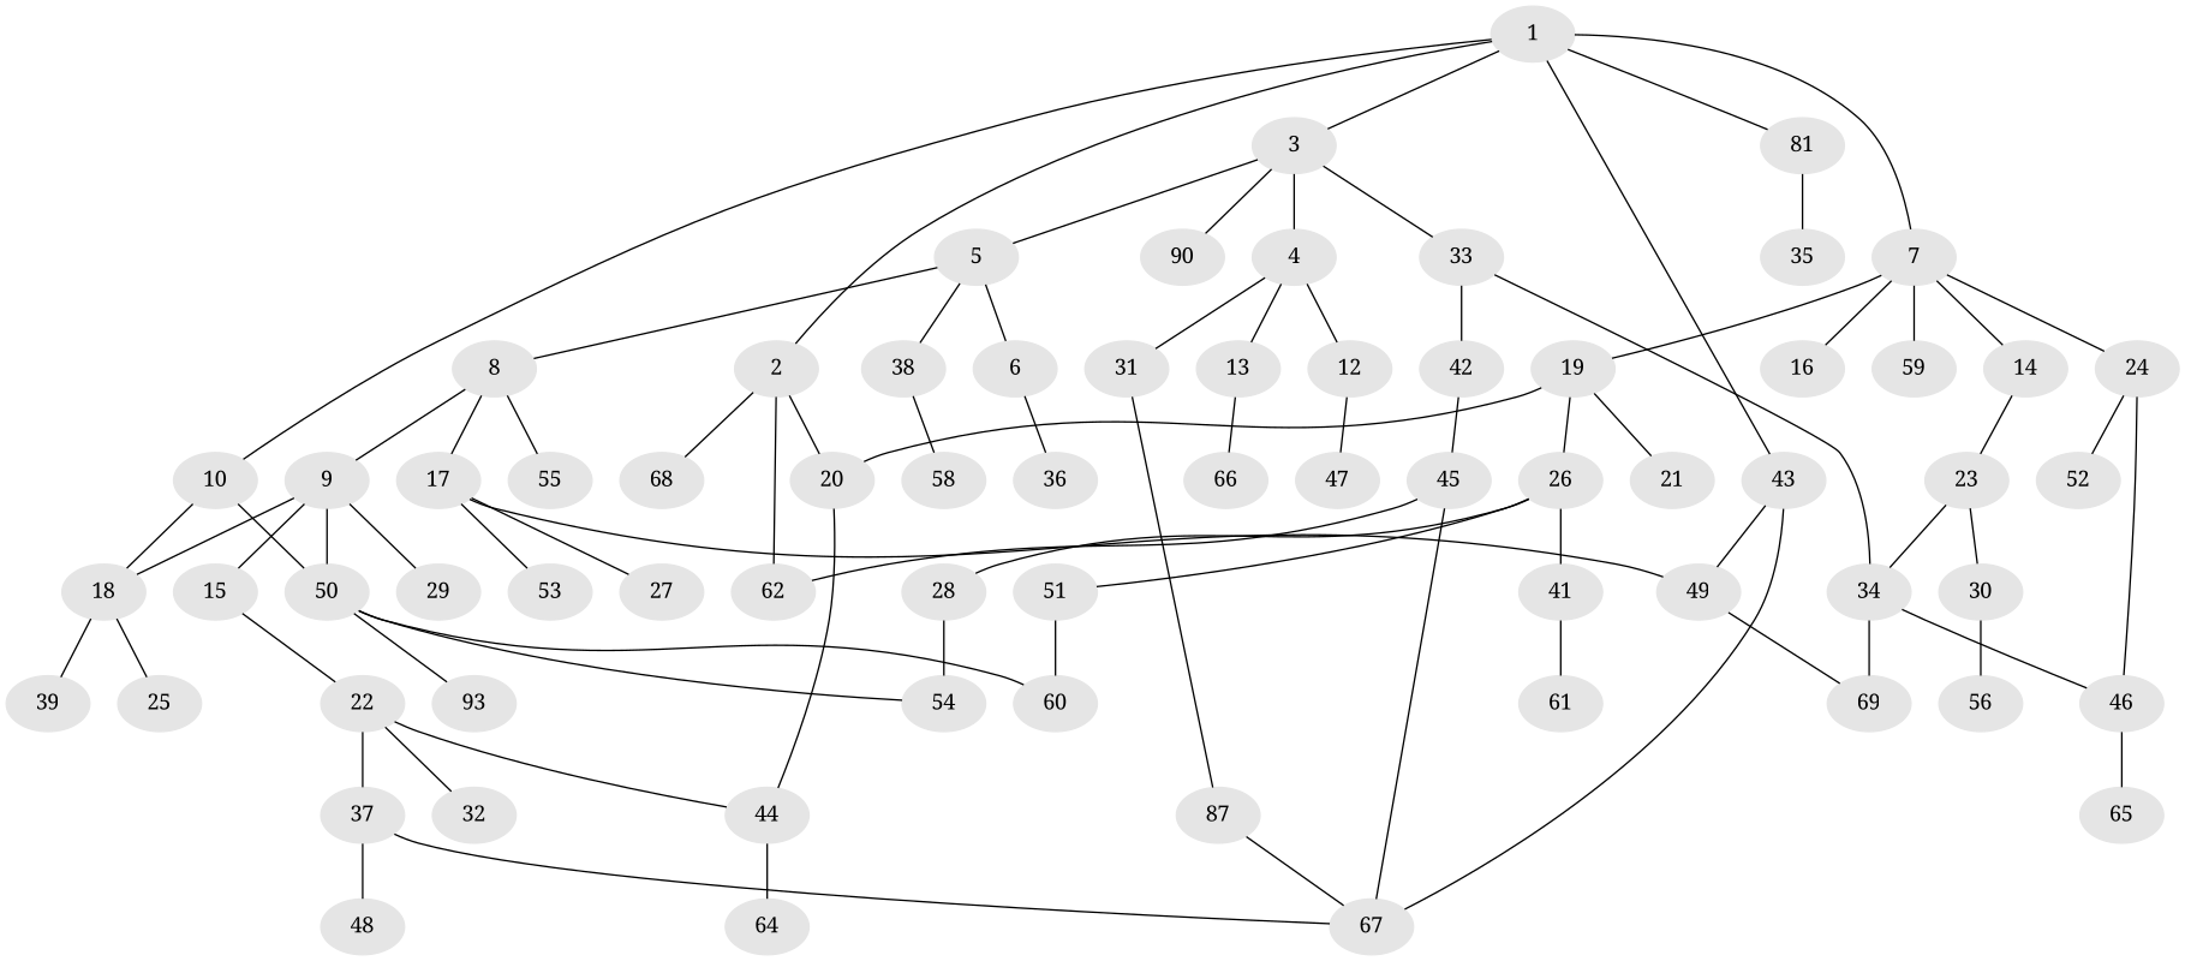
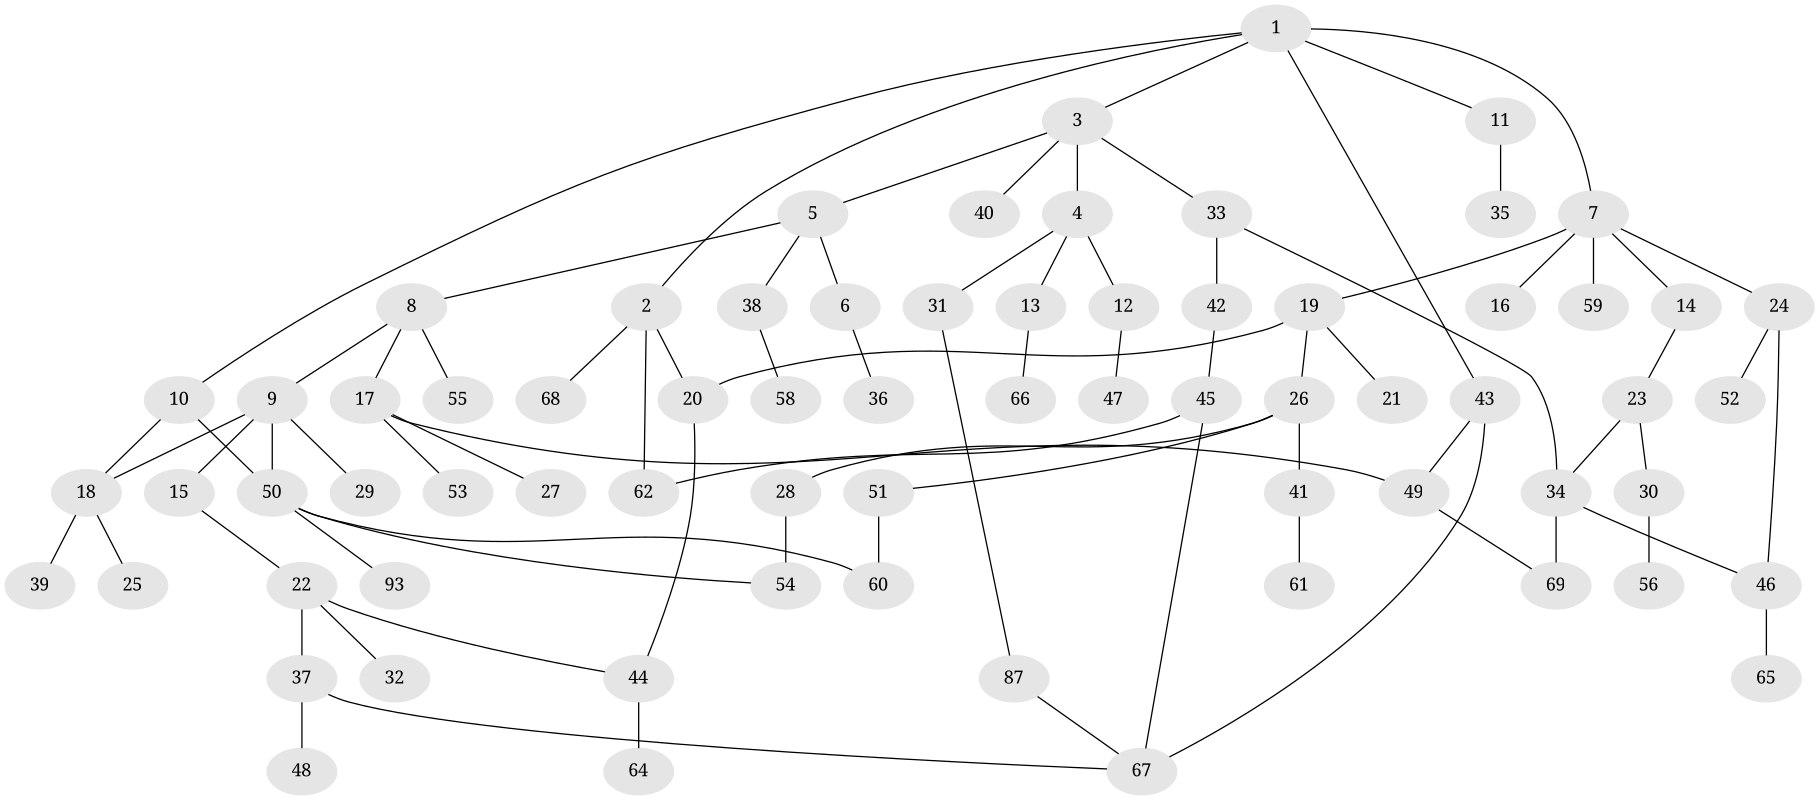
  graph {
    fontname="Noto Serif"
    node [color=gray90 fontname="Noto Serif" style=filled]
    edge [fontname="Noto Serif"]
    1
    2
    3
    7
    10
-   11 [label=81]
+   11
    43
    20
    62
    68
    4
    5
    33
-   40 [label=90]
+   40
    14
    16
    19
    24
    59
    18
    50
    35
    49
    67
    44
    12
    13
    31
    6
    8
    38
    34
    42
    47
    66
    n36 [label=87]
    36
    9
    17
    55
    58
    23
    21
    26
    46
    52
    15
    29
    27
    53
    22
    25
    39
    54
    60
    n56 [label=93]
    30
    32
    37
    69
    28
    41
    51
    64
    48
    56
    65
    61
    45
    1 -- 2
    1 -- 3
    1 -- 7
    1 -- 10
    1 -- 11
    1 -- 43
    2 -- 20
    2 -- 62
    2 -- 68
    3 -- 4
    3 -- 5
    3 -- 33
    3 -- 40
    7 -- 14
    7 -- 16
    7 -- 19
    7 -- 24
    7 -- 59
    10 -- 18
    10 -- 50
    11 -- 35
    43 -- 49
    43 -- 67
    20 -- 44
    4 -- 12
    4 -- 13
    4 -- 31
    5 -- 6
    5 -- 8
    5 -- 38
    33 -- 34
    33 -- 42
    14 -- 23
    19 -- 20
    19 -- 21
    19 -- 26
    24 -- 46
    24 -- 52
    18 -- 25
    18 -- 39
    50 -- 54
    50 -- 60
    50 -- n56
    49 -- 69
    44 -- 64
    12 -- 47
    13 -- 66
    31 -- n36
    6 -- 36
    8 -- 9
    8 -- 17
    8 -- 55
    38 -- 58
    34 -- 46
    34 -- 69
    42 -- 45
    n36 -- 67
    9 -- 18
    9 -- 50
    9 -- 15
    9 -- 29
    17 -- 49
    17 -- 27
    17 -- 53
    23 -- 34
    23 -- 30
    26 -- 28
    26 -- 41
    26 -- 51
    46 -- 65
    15 -- 22
    22 -- 44
    22 -- 32
    22 -- 37
    30 -- 56
    37 -- 67
    37 -- 48
    28 -- 54
    41 -- 61
    51 -- 60
    45 -- 62
    45 -- 67
  }
